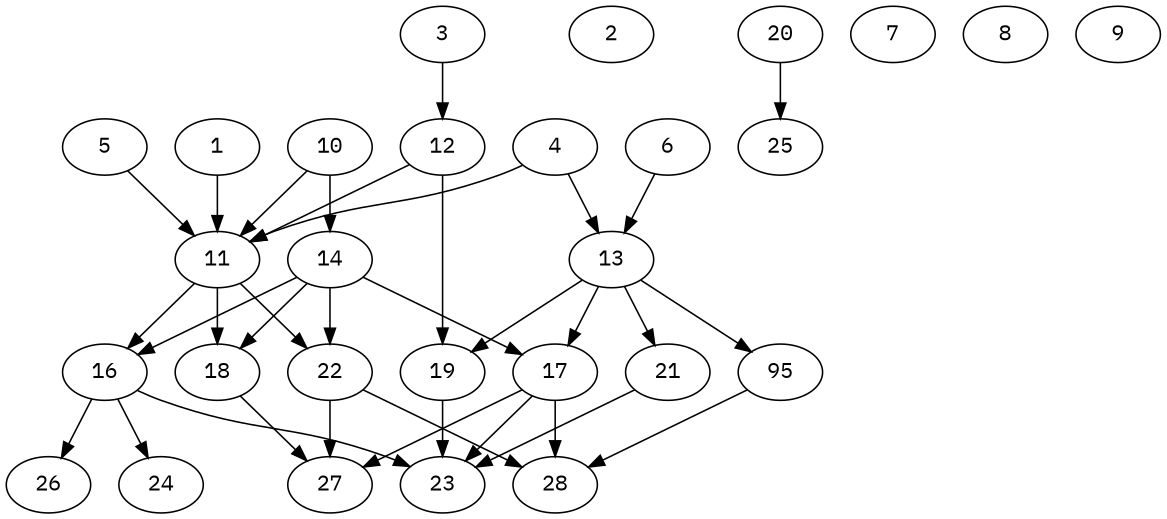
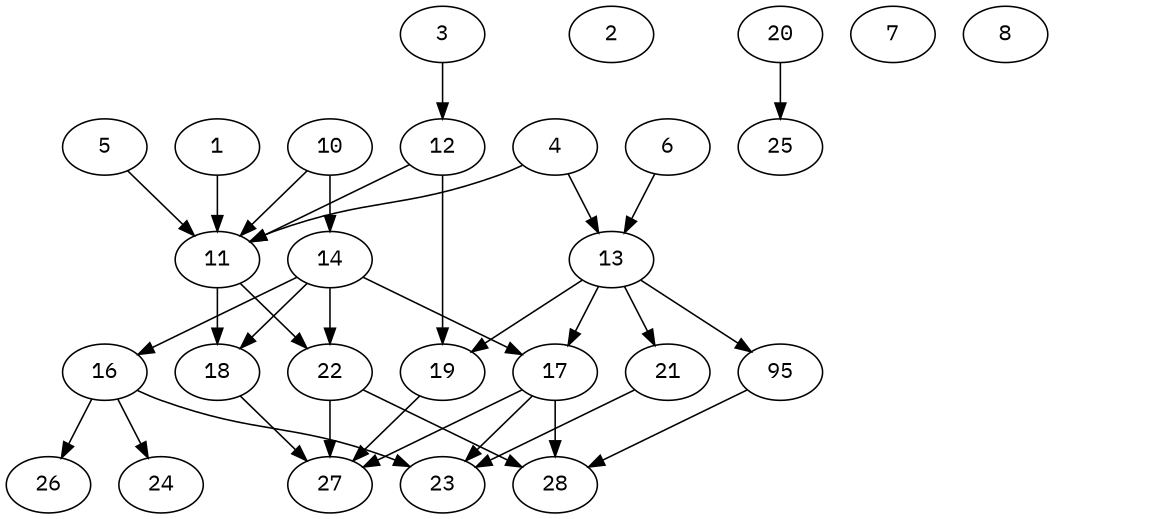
  digraph {
    fontname="IBM Plex Mono"
    node [alpha=0.14 fontname="IBM Plex Mono"]
    edge [fontname="IBM Plex Mono"]
    1 [alpha=0.16 expect_size=1745275093459429]
    11 [alpha=0.06 expect_size=84819947310538555392]
    16 [expect_size=118650444882552]
    18 [alpha=0.05 expect_size=77635393247044432]
    22 [alpha=0.05 expect_size=354042370304567296]
    23 [expect_size=331390731291141888]
    24 [alpha=0.00 expect_size=50338246684137488384]
    26 [expect_size=70863233214302320]
    27 [alpha=0.00 expect_size=1757568787622715]
    28 [alpha=0.11 expect_size=168214297402467680256]
    2 [alpha=0.04 expect_size=3364943181810929]
    3 [expect_size=21664677792579584000]
    12 [alpha=0.15 expect_size=6489191025146642]
    19 [alpha=0.01 expect_size=1203487341192093]
    4 [alpha=0.16 expect_size=85055514517304246272]
    13 [alpha=0.19 expect_size=42605454875880368]
    n17 [alpha=0.13 expect_size=12546203869614440448 label=95]
    17 [alpha=0.19 expect_size=151581530487692800]
    21 [expect_size=8567092046401379]
    20 [alpha=0.09 expect_size=11819764845658734]
    25 [alpha=0.08 expect_size=3080159228965050]
    5 [alpha=0.06 expect_size=185734609724152]
    6 [alpha=0.01 expect_size=179169914558455488]
    7 [alpha=0.19 expect_size=274030495306640]
    8 [alpha=0.12 expect_size=13979913111604297728]
-   9 [alpha=0.03 expect_size=299572768898757312]
    10 [alpha=0.17 expect_size=4178367409961044]
    14 [alpha=0.03 expect_size=3098708045987740]
    1 -> 11
-   11 -> 16
    11 -> 18
    11 -> 22
    16 -> 23
    16 -> 24
    16 -> 26
    18 -> 27
    22 -> 27
    22 -> 28
    3 -> 12
    12 -> 11
    12 -> 19
-   19 -> 23
+   19 -> 27
    4 -> 11
    4 -> 13
    13 -> 19
    13 -> n17
    13 -> 17
    13 -> 21
    n17 -> 28
    17 -> 23
    17 -> 27
    17 -> 28
    21 -> 23
    20 -> 25
    5 -> 11
    6 -> 13
    10 -> 11
    10 -> 14
    14 -> 16
    14 -> 18
    14 -> 22
    14 -> 17
  }
